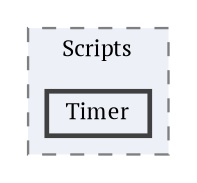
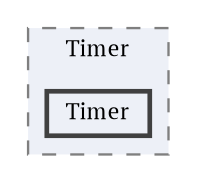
  digraph {
    compound=true
    fontname="PT Serif"
    n1 [color=grey25 fillcolor="#edf0f7" fontname="PT Serif" fontsize=10 height=0.2 label=Timer shape=box style="filled,bold" width=0.4]
    subgraph cluster_1 {
      bgcolor="#edf0f7"
      fontsize=10
-     label=Scripts
+     label=Timer
      pencolor=grey50
      style="filled,dashed"
      n1
    }
  }
